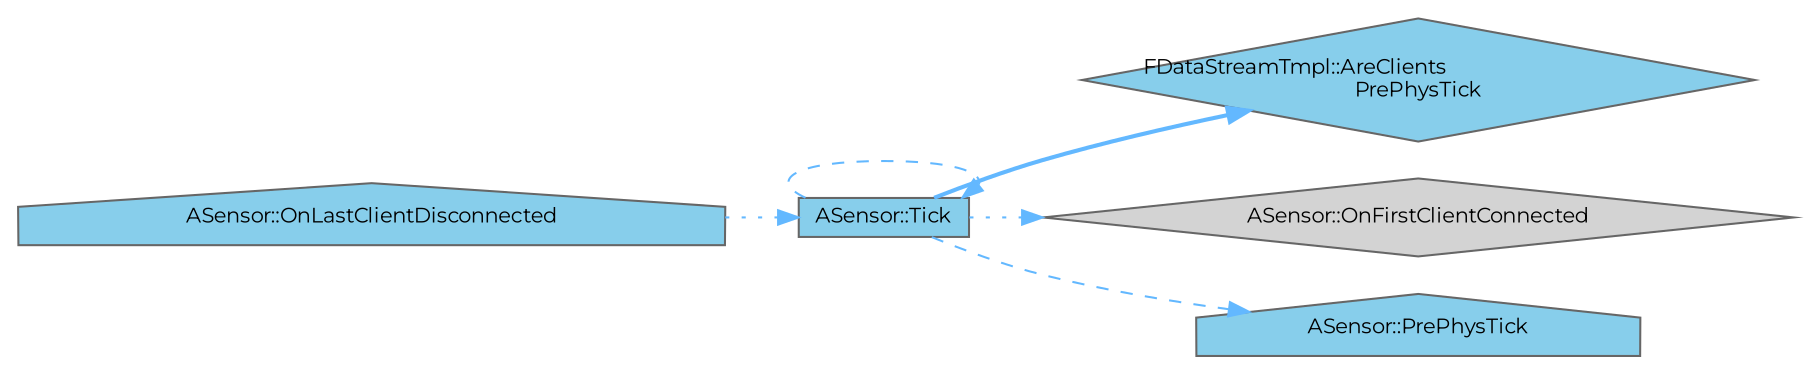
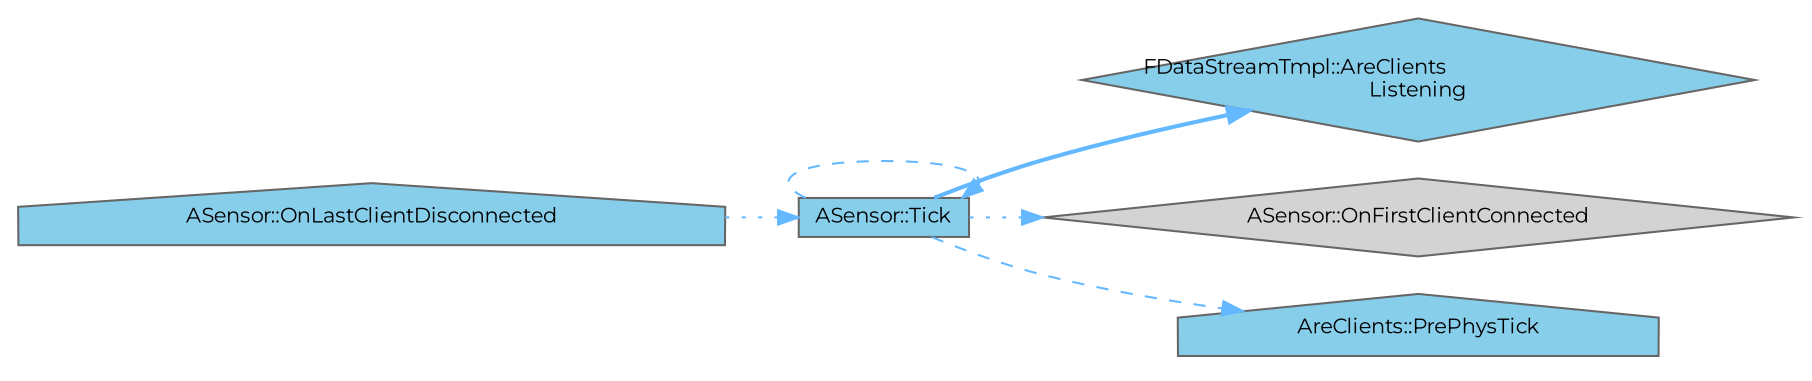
  digraph {
    fontname=Montserrat
    rankdir=LR
    node [color=grey40 fillcolor=skyblue fontname=Montserrat fontsize=10 shape=diamond style=filled]
    edge [color=steelblue1 fontname=Montserrat fontsize=10 labelfontname=Helvetica labelfontsize=10 style=dashed]
    n1 [color=gray40 fontcolor=black height=0.2 label="ASensor::Tick" shape=box width=0.4]
-   n2 [height=0.2 label="FDataStreamTmpl::AreClients\lPrePhysTick" width=0.4]
+   n2 [height=0.2 label="FDataStreamTmpl::AreClients\lListening" width=0.4]
    n3 [fillcolor=lightgrey height=0.2 label="ASensor::OnFirstClientConnected" width=0.4]
-   n4 [height=0.2 label="ASensor::PrePhysTick" shape=house width=0.4]
+   n4 [height=0.2 label="AreClients::PrePhysTick" shape=house width=0.4]
    n5 [height=0.2 label="ASensor::OnLastClientDisconnected" shape=house width=0.4]
    n1 -> n1
    n1 -> n2 [style=bold]
    n1 -> n3 [style=dotted]
    n1 -> n4
    n5 -> n1 [style=dotted]
  }
